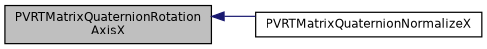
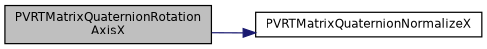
  digraph {
    rankdir=LR
    node [color=black fontname=Helvetica fontsize=10 shape=record style=filled]
    n1 [fillcolor=grey75 fontcolor=black height=0.2 label="PVRTMatrixQuaternionRotation\lAxisX" width=0.4]
    n2 [fillcolor=white height=0.2 label=PVRTMatrixQuaternionNormalizeX width=0.4]
-   n2 -> n1 [color=midnightblue fontname=Helvetica fontsize=10 labelfontname=Helvetica labelfontsize=10 style=solid]
+   n1 -> n2 [color=midnightblue fontname=Helvetica fontsize=10 labelfontname=Helvetica labelfontsize=10 style=solid]
  }
